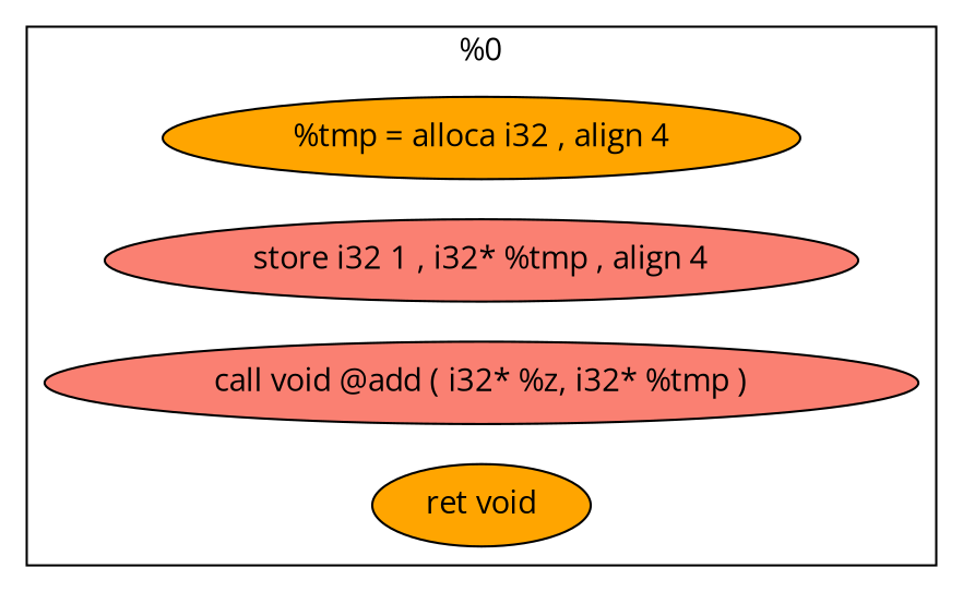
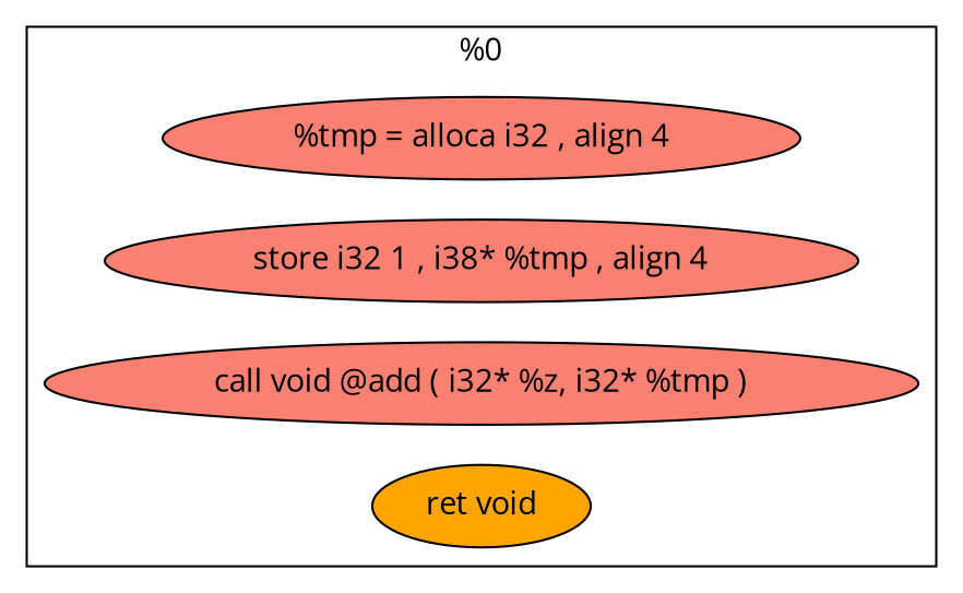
  digraph {
    rankdir=LR
    fontname="Open Sans"
    node [style=filled fillcolor=orange fontname="Open Sans"]
-   n1 [height=0.51389 label="%tmp = alloca i32 , align 4" width=3.9722]
-   n2 [height=0.51389 label="store i32 1 , i32* %tmp , align 4" width=4.6944 fillcolor=salmon]
+   n1 [height=0.51389 label="%tmp = alloca i32 , align 4" width=3.9722 fillcolor=salmon]
+   n2 [height=0.51389 label="store i32 1 , i38* %tmp , align 4" width=4.6944 fillcolor=salmon]
    n3 [height=0.51389 label="call void @add ( i32* %z, i32* %tmp )" width=5.4444 fillcolor=salmon]
    n4 [height=0.51389 label="ret void" width=1.3611]
    subgraph cluster_1 {
      label="%0"
      n1
      n2
      n3
      n4
    }
  }
